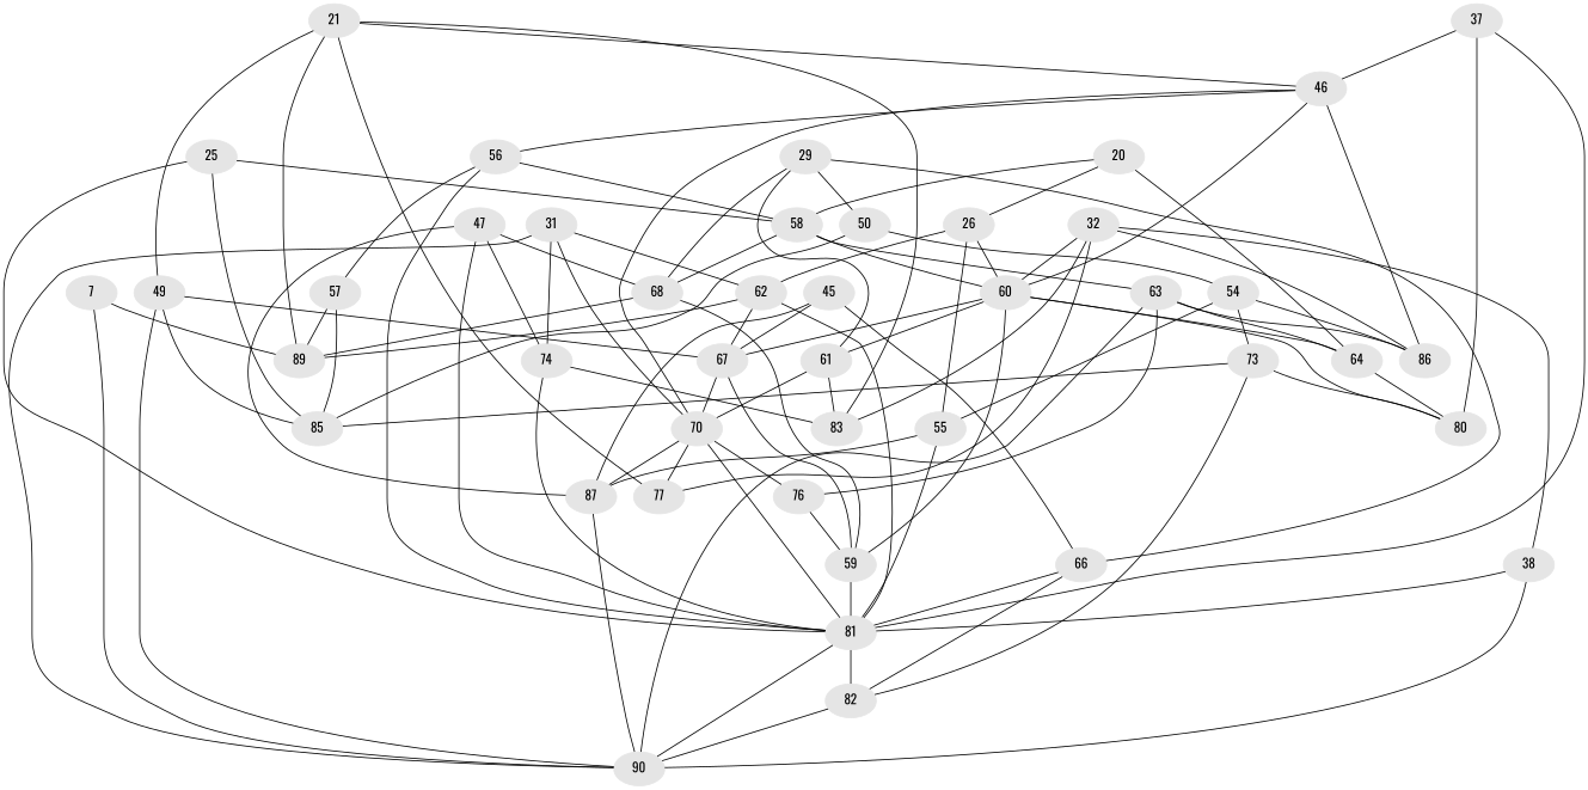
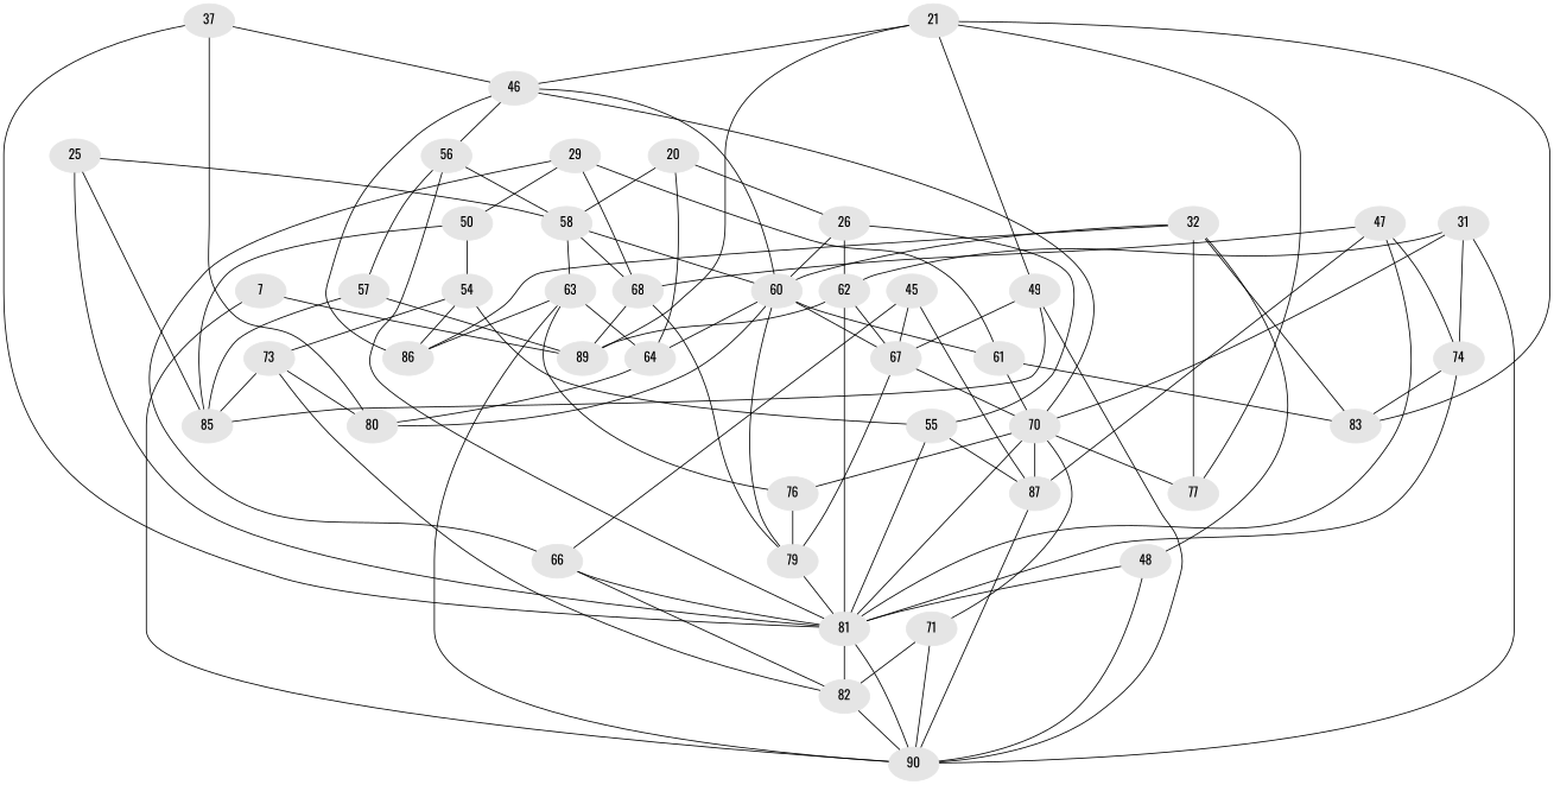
  graph {
    fontname=Oswald
    node [color=gray90 fontname=Oswald style=filled]
    edge [fontname=Oswald]
    89 [super="+1+66"]
    7
    90 [super="+14+23+88"]
    26 [super="+18"]
    55
    60 [super="+9+51+40"]
    62 [super="+52"]
    20
    58 [super="+2+22"]
    64 [super="+10"]
    68 [super="+36"]
    63 [super="+28"]
    80 [super="+33"]
    21 [super="+5"]
    46 [super="+30+13"]
    49
    77
    83
    70 [super="+17+65+42"]
    86
    56
    85 [super="+8"]
    67 [super="+41+59"]
    25
    81 [super="+12+44+72+75"]
    82 [super="+35"]
    87 [super="+84"]
    61
-   79 [super="+24" label=59]
+   79 [super="+24"]
    29
    50
    n32 [label=66]
    54
    31
    74
+   71
    76
    32 [super="+19"]
-   48 [label=38]
+   48
    37 [super="+16"]
    45
    57
    47
    73
    7 -- 89 [weight=2]
    7 -- 90 [weight=2]
    26 -- 55
    26 -- 60
    26 -- 62 [weight=2]
    55 -- 81
    55 -- 87
    60 -- 64
    60 -- 80
    60 -- 67
    60 -- 61
    60 -- 79 [weight=2]
    62 -- 89
    62 -- 67
    62 -- 81
    20 -- 26
    20 -- 58
    20 -- 64 [weight=2]
    58 -- 60 [weight=2]
    58 -- 68 [weight=2]
    58 -- 63
    64 -- 80 [weight=2]
    68 -- 89
    68 -- 79
    63 -- 90 [weight=2]
    63 -- 64
    63 -- 86
    63 -- 76
    21 -- 89 [weight=2]
    21 -- 46
    21 -- 49
    21 -- 77
    21 -- 83
    46 -- 60 [weight=2]
    46 -- 70
    46 -- 86
    46 -- 56
    49 -- 90
    49 -- 85
    49 -- 67
    70 -- 77
    70 -- 81 [weight=4]
    70 -- 87 [weight=3]
+   70 -- 71
    70 -- 76 [weight=2]
    56 -- 58
    56 -- 81
    56 -- 57
    67 -- 70 [weight=2]
    67 -- 79
    25 -- 58
    25 -- 85 [weight=2]
    25 -- 81
    81 -- 90
    81 -- 82 [weight=2]
    82 -- 90
    87 -- 90
    61 -- 83
    61 -- 70
    79 -- 81 [weight=3]
    29 -- 68
    29 -- 61
    29 -- 50
    29 -- n32
    50 -- 85
    50 -- 54
    n32 -- 81
    n32 -- 82
    54 -- 55
    54 -- 86
    54 -- 73
    31 -- 90
    31 -- 62
    31 -- 70
    31 -- 74
    74 -- 83
    74 -- 81
+   71 -- 90
+   71 -- 82
    76 -- 79
    32 -- 60
    32 -- 77 [weight=2]
    32 -- 83
    32 -- 86
    32 -- 48
    48 -- 90 [weight=2]
    48 -- 81
    37 -- 80 [weight=2]
    37 -- 46 [weight=2]
    37 -- 81 [weight=2]
    45 -- 67 [weight=2]
    45 -- 87
    45 -- n32
    57 -- 89 [weight=2]
    57 -- 85
    47 -- 68
    47 -- 81
    47 -- 87
    47 -- 74
    73 -- 80
    73 -- 85
    73 -- 82
  }
